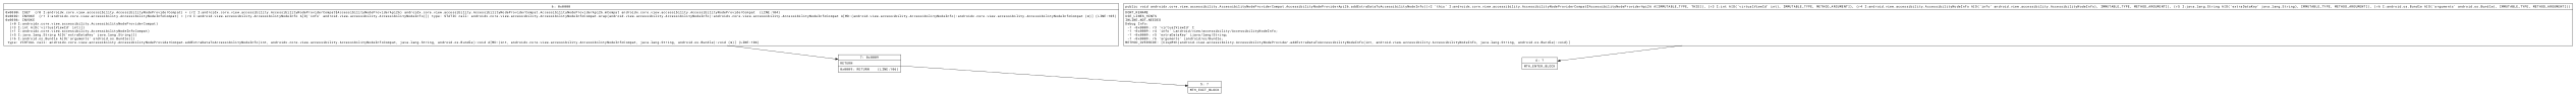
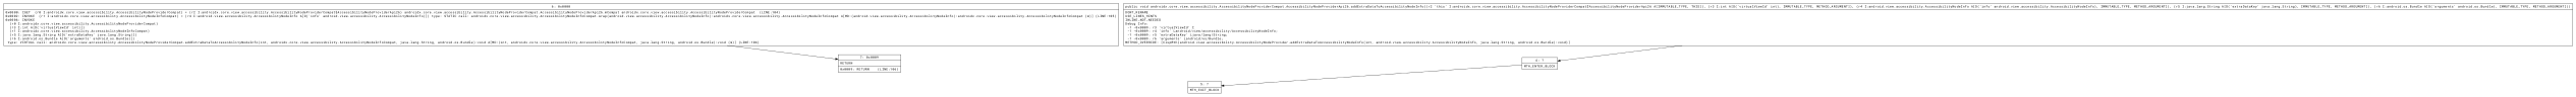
  digraph {
    fontname="Roboto Mono"
    node [fontname="Roboto Mono" shape=record]
    edge [fontname="Roboto Mono"]
    n1 [label="{4\:\ ?|MTH_ENTER_BLOCK\l}"]
    n2 [label="{6\:\ 0x0000|0x0000: IGET  (r0 I:androidx.core.view.accessibility.AccessibilityNodeProviderCompat) = (r2 I:androidx.core.view.accessibility.AccessibilityNodeProviderCompat$AccessibilityNodeProviderApi26) androidx.core.view.accessibility.AccessibilityNodeProviderCompat.AccessibilityNodeProviderApi26.mCompat androidx.core.view.accessibility.AccessibilityNodeProviderCompat  (LINE:104)\l0x0002: INVOKE  (r1 I:androidx.core.view.accessibility.AccessibilityNodeInfoCompat) = (r4 I:android.view.accessibility.AccessibilityNodeInfo A[D('info' android.view.accessibility.AccessibilityNodeInfo)]) type: STATIC call: androidx.core.view.accessibility.AccessibilityNodeInfoCompat.wrap(android.view.accessibility.AccessibilityNodeInfo):androidx.core.view.accessibility.AccessibilityNodeInfoCompat A[MD:(android.view.accessibility.AccessibilityNodeInfo):androidx.core.view.accessibility.AccessibilityNodeInfoCompat (m)] (LINE:105)\l0x0006: INVOKE  \l  (r0 I:androidx.core.view.accessibility.AccessibilityNodeProviderCompat)\l  (r3 I:int A[D('virtualViewId' int)])\l  (r1 I:androidx.core.view.accessibility.AccessibilityNodeInfoCompat)\l  (r5 I:java.lang.String A[D('extraDataKey' java.lang.String)])\l  (r6 I:android.os.Bundle A[D('arguments' android.os.Bundle)])\l type: VIRTUAL call: androidx.core.view.accessibility.AccessibilityNodeProviderCompat.addExtraDataToAccessibilityNodeInfo(int, androidx.core.view.accessibility.AccessibilityNodeInfoCompat, java.lang.String, android.os.Bundle):void A[MD:(int, androidx.core.view.accessibility.AccessibilityNodeInfoCompat, java.lang.String, android.os.Bundle):void (m)] (LINE:104)\l}"]
    n3 [label="{7\:\ 0x0009|RETURN\l|0x0009: RETURN    (LINE:106)\l}"]
    n4 [label="{5\:\ ?|MTH_EXIT_BLOCK\l}"]
    n5 [label="{public void androidx.core.view.accessibility.AccessibilityNodeProviderCompat.AccessibilityNodeProviderApi26.addExtraDataToAccessibilityNodeInfo((r2 'this' I:androidx.core.view.accessibility.AccessibilityNodeProviderCompat$AccessibilityNodeProviderApi26 A[IMMUTABLE_TYPE, THIS]), (r3 I:int A[D('virtualViewId' int), IMMUTABLE_TYPE, METHOD_ARGUMENT]), (r4 I:android.view.accessibility.AccessibilityNodeInfo A[D('info' android.view.accessibility.AccessibilityNodeInfo), IMMUTABLE_TYPE, METHOD_ARGUMENT]), (r5 I:java.lang.String A[D('extraDataKey' java.lang.String), IMMUTABLE_TYPE, METHOD_ARGUMENT]), (r6 I:android.os.Bundle A[D('arguments' android.os.Bundle), IMMUTABLE_TYPE, METHOD_ARGUMENT]))  | DONT_RENAME\lUSE_LINES_HINTS\lINLINE_NOT_NEEDED\lDebug Info:\l  \-1 \-0x0009: r3 'virtualViewId' I\l  \-1 \-0x0009: r4 'info' Landroid\/view\/accessibility\/AccessibilityNodeInfo;\l  \-1 \-0x0009: r5 'extraDataKey' Ljava\/lang\/String;\l  \-1 \-0x0009: r6 'arguments' Landroid\/os\/Bundle;\lMETHOD_OVERRIDE: [ClspMth\{android.view.accessibility.AccessibilityNodeProvider.addExtraDataToAccessibilityNodeInfo(int, android.view.accessibility.AccessibilityNodeInfo, java.lang.String, android.os.Bundle):void\}]\l}"]
    n2 -> n3
-   n3 -> n4
+   n1 -> n4
    n5 -> n1
  }
